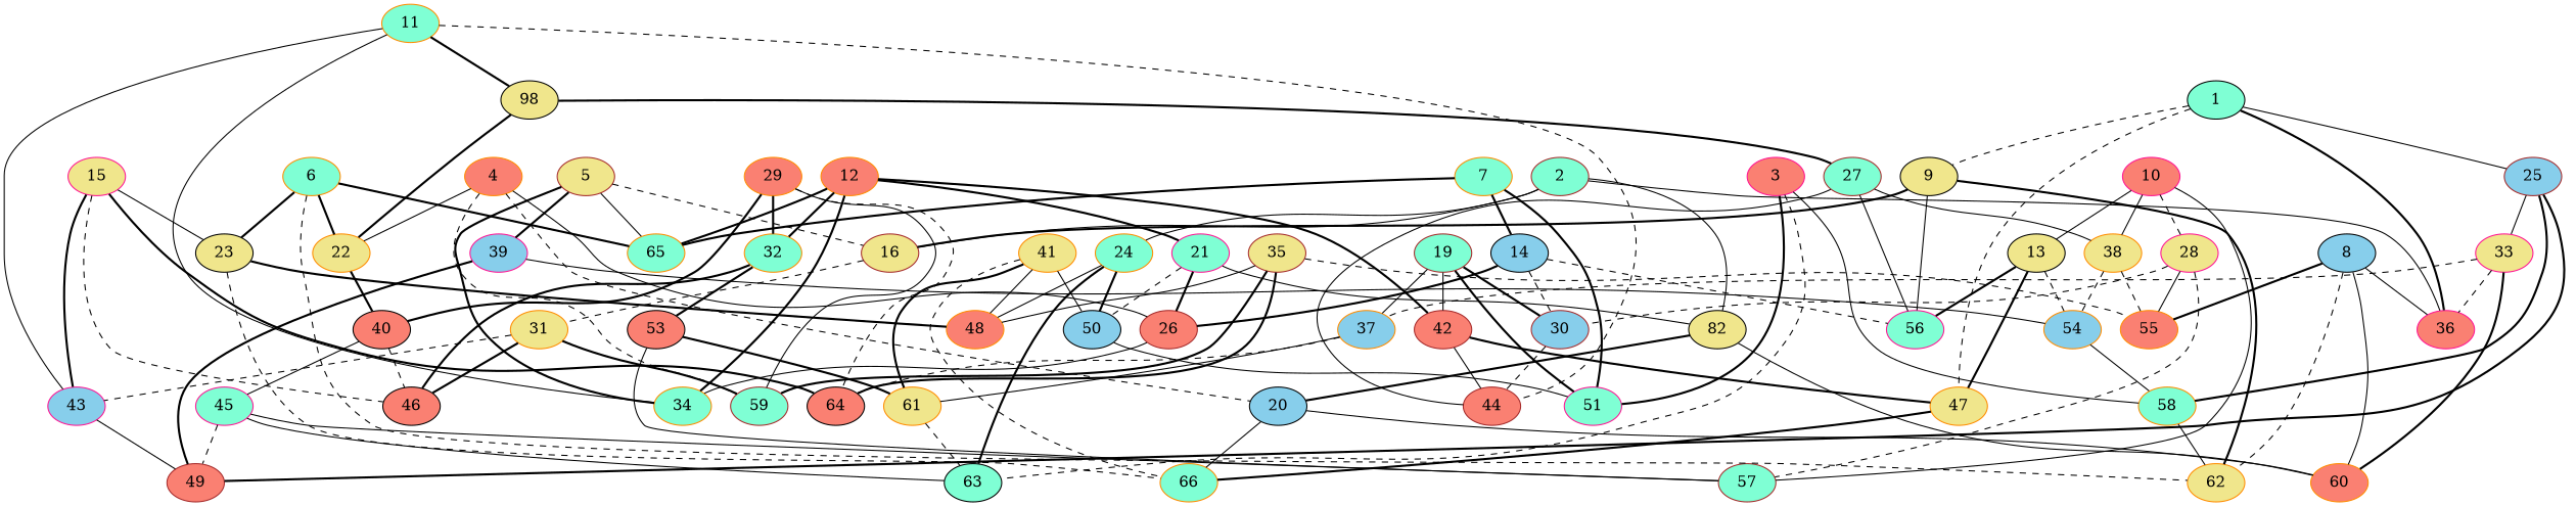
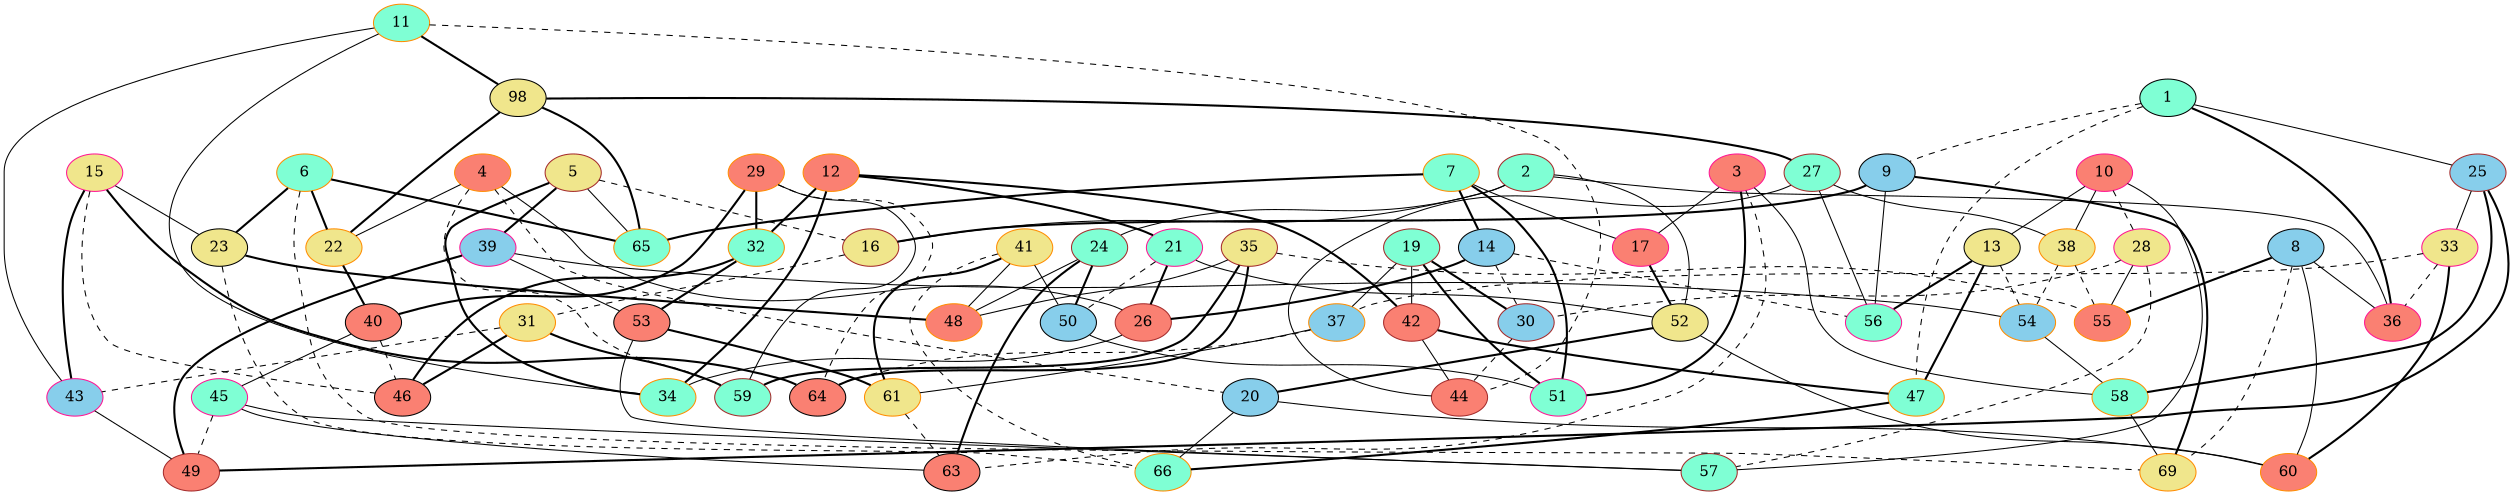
  graph {
    node [color=darkorange fillcolor=aquamarine style=filled]
    edge [style=bold]
    1 [color=black]
-   9 [color=black fillcolor=khaki]
+   9 [color=black fillcolor=skyblue]
    25 [color=brown fillcolor=skyblue]
    36 [color=deeppink fillcolor=salmon]
-   47 [fillcolor=khaki]
+   47
    16 [color=brown fillcolor=khaki]
-   62 [fillcolor=khaki]
+   62 [fillcolor=khaki label=69]
    56 [color=deeppink]
    58
    33 [color=deeppink fillcolor=khaki]
    49 [color=brown fillcolor=salmon]
    66
    2 [color=brown]
-   24
-   52 [color=black fillcolor=khaki label=82]
+   24 [color=brown]
+   52 [color=black fillcolor=khaki]
    31 [fillcolor=khaki]
-   63 [color=black]
+   63 [color=black fillcolor=salmon]
    50 [color=black fillcolor=skyblue]
    48 [fillcolor=salmon]
    20 [color=black fillcolor=skyblue]
    60 [fillcolor=salmon]
    3 [color=deeppink fillcolor=salmon]
+   17 [color=deeppink fillcolor=salmon]
    51 [color=deeppink]
    4 [fillcolor=salmon]
    22 [fillcolor=khaki]
    26 [color=brown fillcolor=salmon]
    59 [color=brown]
    40 [color=black fillcolor=salmon]
    34
    5 [color=brown fillcolor=khaki]
    39 [color=deeppink fillcolor=skyblue]
    65
    54 [fillcolor=skyblue]
    53 [color=black fillcolor=salmon]
    6
    23 [color=black fillcolor=khaki]
    7
    14 [color=black fillcolor=skyblue]
    30 [color=brown fillcolor=skyblue]
    8 [color=black fillcolor=skyblue]
    55 [fillcolor=salmon]
    10 [color=deeppink fillcolor=salmon]
    13 [color=black fillcolor=khaki]
    28 [color=deeppink fillcolor=khaki]
    38 [fillcolor=khaki]
    57 [color=brown]
    11
    n49 [color=black fillcolor=khaki label=98]
    43 [color=deeppink fillcolor=skyblue]
    44 [color=brown fillcolor=salmon]
    27 [color=brown]
    12 [fillcolor=salmon]
    21 [color=deeppink]
    32
    42 [color=brown fillcolor=salmon]
    46 [color=black fillcolor=salmon]
    15 [color=deeppink fillcolor=khaki]
    64 [color=black fillcolor=salmon]
    19 [color=brown]
    37 [fillcolor=skyblue]
    61 [fillcolor=khaki]
    45 [color=deeppink]
    29 [fillcolor=salmon]
    35 [color=brown fillcolor=khaki]
    41 [fillcolor=khaki]
    1 -- 9 [style=dashed]
    1 -- 25 [style=solid]
    1 -- 36
    1 -- 47 [style=dashed]
    9 -- 16
    9 -- 62
    9 -- 56 [style=solid]
    25 -- 58
    25 -- 33 [style=solid]
    25 -- 49
    47 -- 66
    16 -- 31 [style=dashed]
    58 -- 62 [style=solid]
    33 -- 36 [style=dashed]
    33 -- 60
    33 -- 37 [style=dashed]
    2 -- 36 [style=solid]
    2 -- 16 [style=solid]
    2 -- 24 [style=solid]
    2 -- 52 [style=solid]
    24 -- 63
    24 -- 50
    24 -- 48 [style=solid]
    52 -- 20
    52 -- 60 [style=solid]
    31 -- 59
    31 -- 43 [style=dashed]
    31 -- 46
    50 -- 51 [style=solid]
    20 -- 66 [style=solid]
    20 -- 60 [style=solid]
    3 -- 58 [style=solid]
    3 -- 63 [style=dashed]
+   3 -- 17 [style=solid]
    3 -- 51
+   17 -- 52
    4 -- 20 [style=dashed]
    4 -- 22 [style=solid]
    4 -- 26 [style=solid]
    4 -- 59 [style=dashed]
    22 -- 40
    26 -- 34 [style=solid]
    40 -- 46 [style=dashed]
    40 -- 45 [style=solid]
    5 -- 16 [style=dashed]
    5 -- 34
    5 -- 39
    5 -- 65 [style=solid]
    39 -- 49
    39 -- 54 [style=solid]
+   39 -- 53 [style=solid]
    54 -- 58 [style=solid]
    53 -- 57 [style=solid]
    53 -- 61
    6 -- 62 [style=dashed]
    6 -- 22
    6 -- 65
    6 -- 23
    23 -- 66 [style=dashed]
    23 -- 48
+   7 -- 17 [style=solid]
    7 -- 51
    7 -- 65
    7 -- 14
    14 -- 56 [style=dashed]
    14 -- 26
    14 -- 30 [style=dashed]
    30 -- 44 [style=dashed]
    8 -- 36 [style=solid]
    8 -- 62 [style=dashed]
    8 -- 60 [style=solid]
    8 -- 55
    10 -- 13 [style=solid]
    10 -- 28 [style=dashed]
    10 -- 38 [style=solid]
    10 -- 57 [style=solid]
    13 -- 47
    13 -- 56
    13 -- 54 [style=dashed]
    28 -- 30 [style=dashed]
    28 -- 55 [style=solid]
    28 -- 57 [style=dashed]
    38 -- 54 [style=dashed]
    38 -- 55 [style=dashed]
    11 -- 34 [style=solid]
    11 -- n49
    11 -- 43 [style=solid]
    11 -- 44 [style=dashed]
    n49 -- 22
-   12 -- 65
+   n49 -- 65
    n49 -- 27
    43 -- 49 [style=solid]
    27 -- 56 [style=solid]
    27 -- 38 [style=solid]
    27 -- 44 [style=solid]
    12 -- 34
    12 -- 21
    12 -- 32
    12 -- 42
    21 -- 52 [style=solid]
    21 -- 50 [style=dashed]
    21 -- 26
    32 -- 53
    32 -- 46
    42 -- 47
    42 -- 44 [style=solid]
    15 -- 23 [style=solid]
    15 -- 43
    15 -- 46 [style=dashed]
    15 -- 64
    19 -- 51
    19 -- 30
    19 -- 42 [style=solid]
    19 -- 37 [style=solid]
    37 -- 64 [style=dashed]
    37 -- 61 [style=solid]
    61 -- 63 [style=dashed]
    45 -- 49 [style=dashed]
    45 -- 63 [style=solid]
    45 -- 57 [style=solid]
    29 -- 59 [style=solid]
    29 -- 40
    29 -- 32
    29 -- 64 [style=dashed]
    35 -- 48 [style=solid]
    35 -- 59
    35 -- 55 [style=dashed]
    35 -- 64
    41 -- 66 [style=dashed]
    41 -- 50 [style=solid]
    41 -- 48 [style=solid]
    41 -- 61
  }
